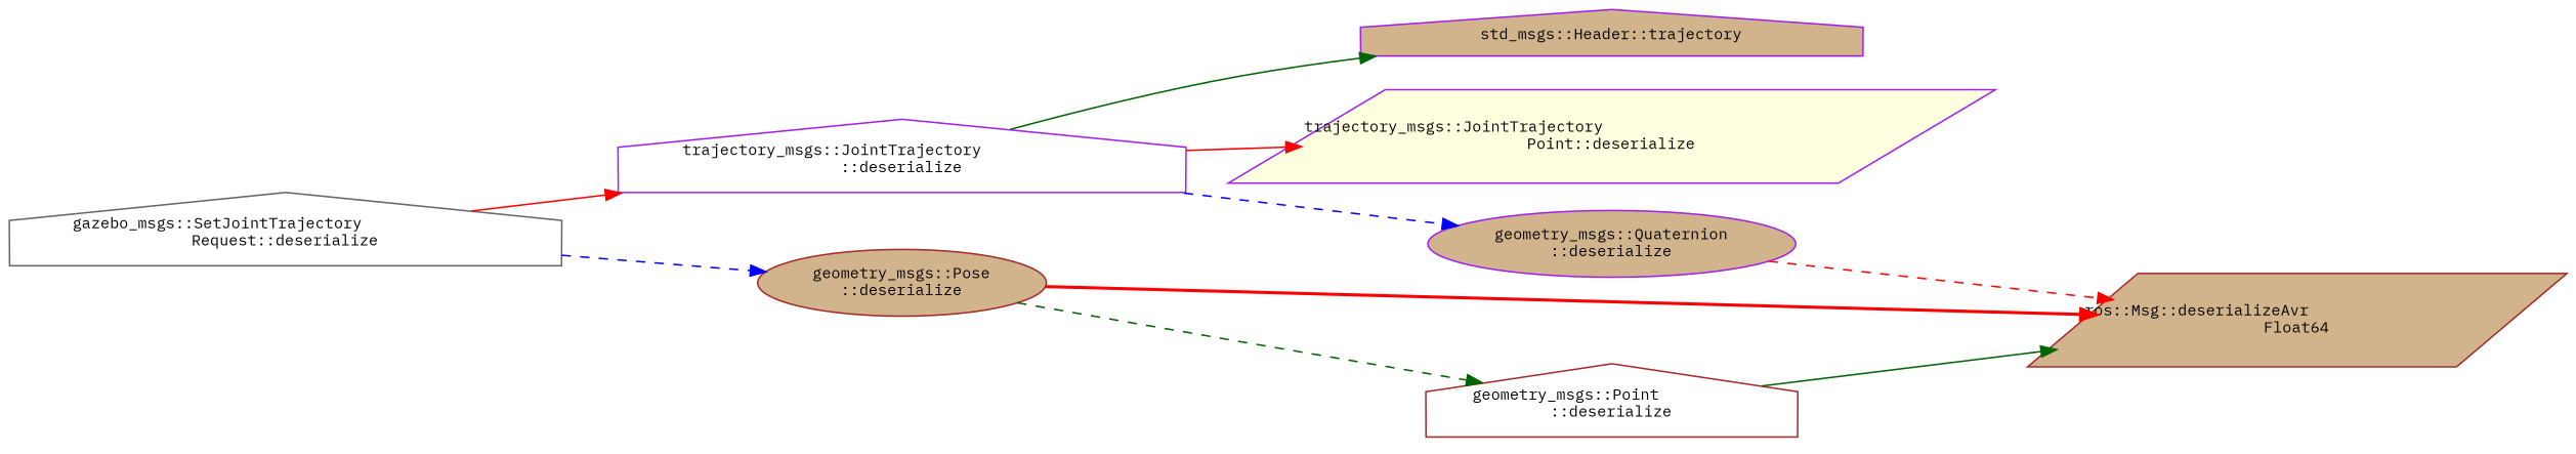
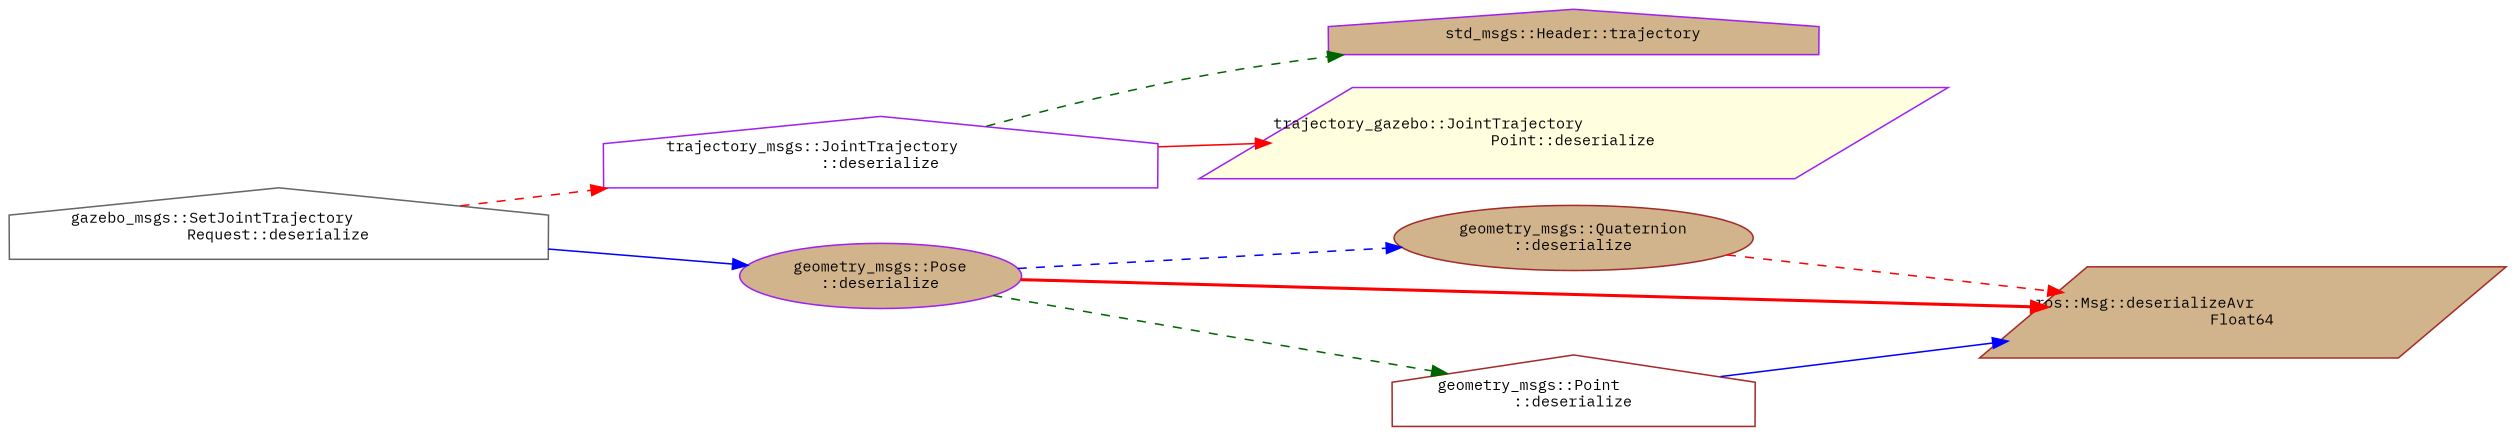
  digraph {
    fontname="IBM Plex Mono"
    rankdir=LR
    node [color=brown fillcolor=tan fontname="IBM Plex Mono" fontsize=10 shape=house style=filled]
    edge [color=red fontname="IBM Plex Mono" fontsize=10 labelfontname=Helvetica labelfontsize=10 style=dashed]
    n1 [color=gray40 fillcolor=white fontcolor=black height=0.2 label="gazebo_msgs::SetJointTrajectory\lRequest::deserialize" width=0.4]
    n2 [color=purple fillcolor=white height=0.2 label="trajectory_msgs::JointTrajectory\l::deserialize" width=0.4]
-   n3 [height=0.2 label="geometry_msgs::Pose\l::deserialize" shape=ellipse width=0.4]
+   n3 [color=purple height=0.2 label="geometry_msgs::Pose\l::deserialize" shape=ellipse width=0.4]
    n4 [color=purple height=0.2 label="std_msgs::Header::trajectory" width=0.4]
-   n5 [color=purple fillcolor=lightyellow height=0.2 label="trajectory_msgs::JointTrajectory\lPoint::deserialize" shape=parallelogram width=0.4]
+   n5 [color=purple fillcolor=lightyellow height=0.2 label="trajectory_gazebo::JointTrajectory\lPoint::deserialize" shape=parallelogram width=0.4]
    n6 [height=0.2 label="ros::Msg::deserializeAvr\lFloat64" shape=parallelogram width=0.4]
    n7 [fillcolor=white height=0.2 label="geometry_msgs::Point\l::deserialize" width=0.4]
-   n8 [color=purple height=0.2 label="geometry_msgs::Quaternion\l::deserialize" shape=ellipse width=0.4]
-   n1 -> n2 [style=solid]
-   n1 -> n3 [color=blue]
-   n2 -> n4 [color=darkgreen style=solid]
+   n8 [height=0.2 label="geometry_msgs::Quaternion\l::deserialize" shape=ellipse width=0.4]
+   n1 -> n2
+   n1 -> n3 [color=blue style=solid]
+   n2 -> n4 [color=darkgreen]
    n2 -> n5 [style=solid]
    n3 -> n6 [style=bold]
    n3 -> n7 [color=darkgreen]
-   n2 -> n8 [color=blue]
-   n7 -> n6 [color=darkgreen style=solid]
+   n3 -> n8 [color=blue]
+   n7 -> n6 [color=blue style=solid]
    n8 -> n6
  }
